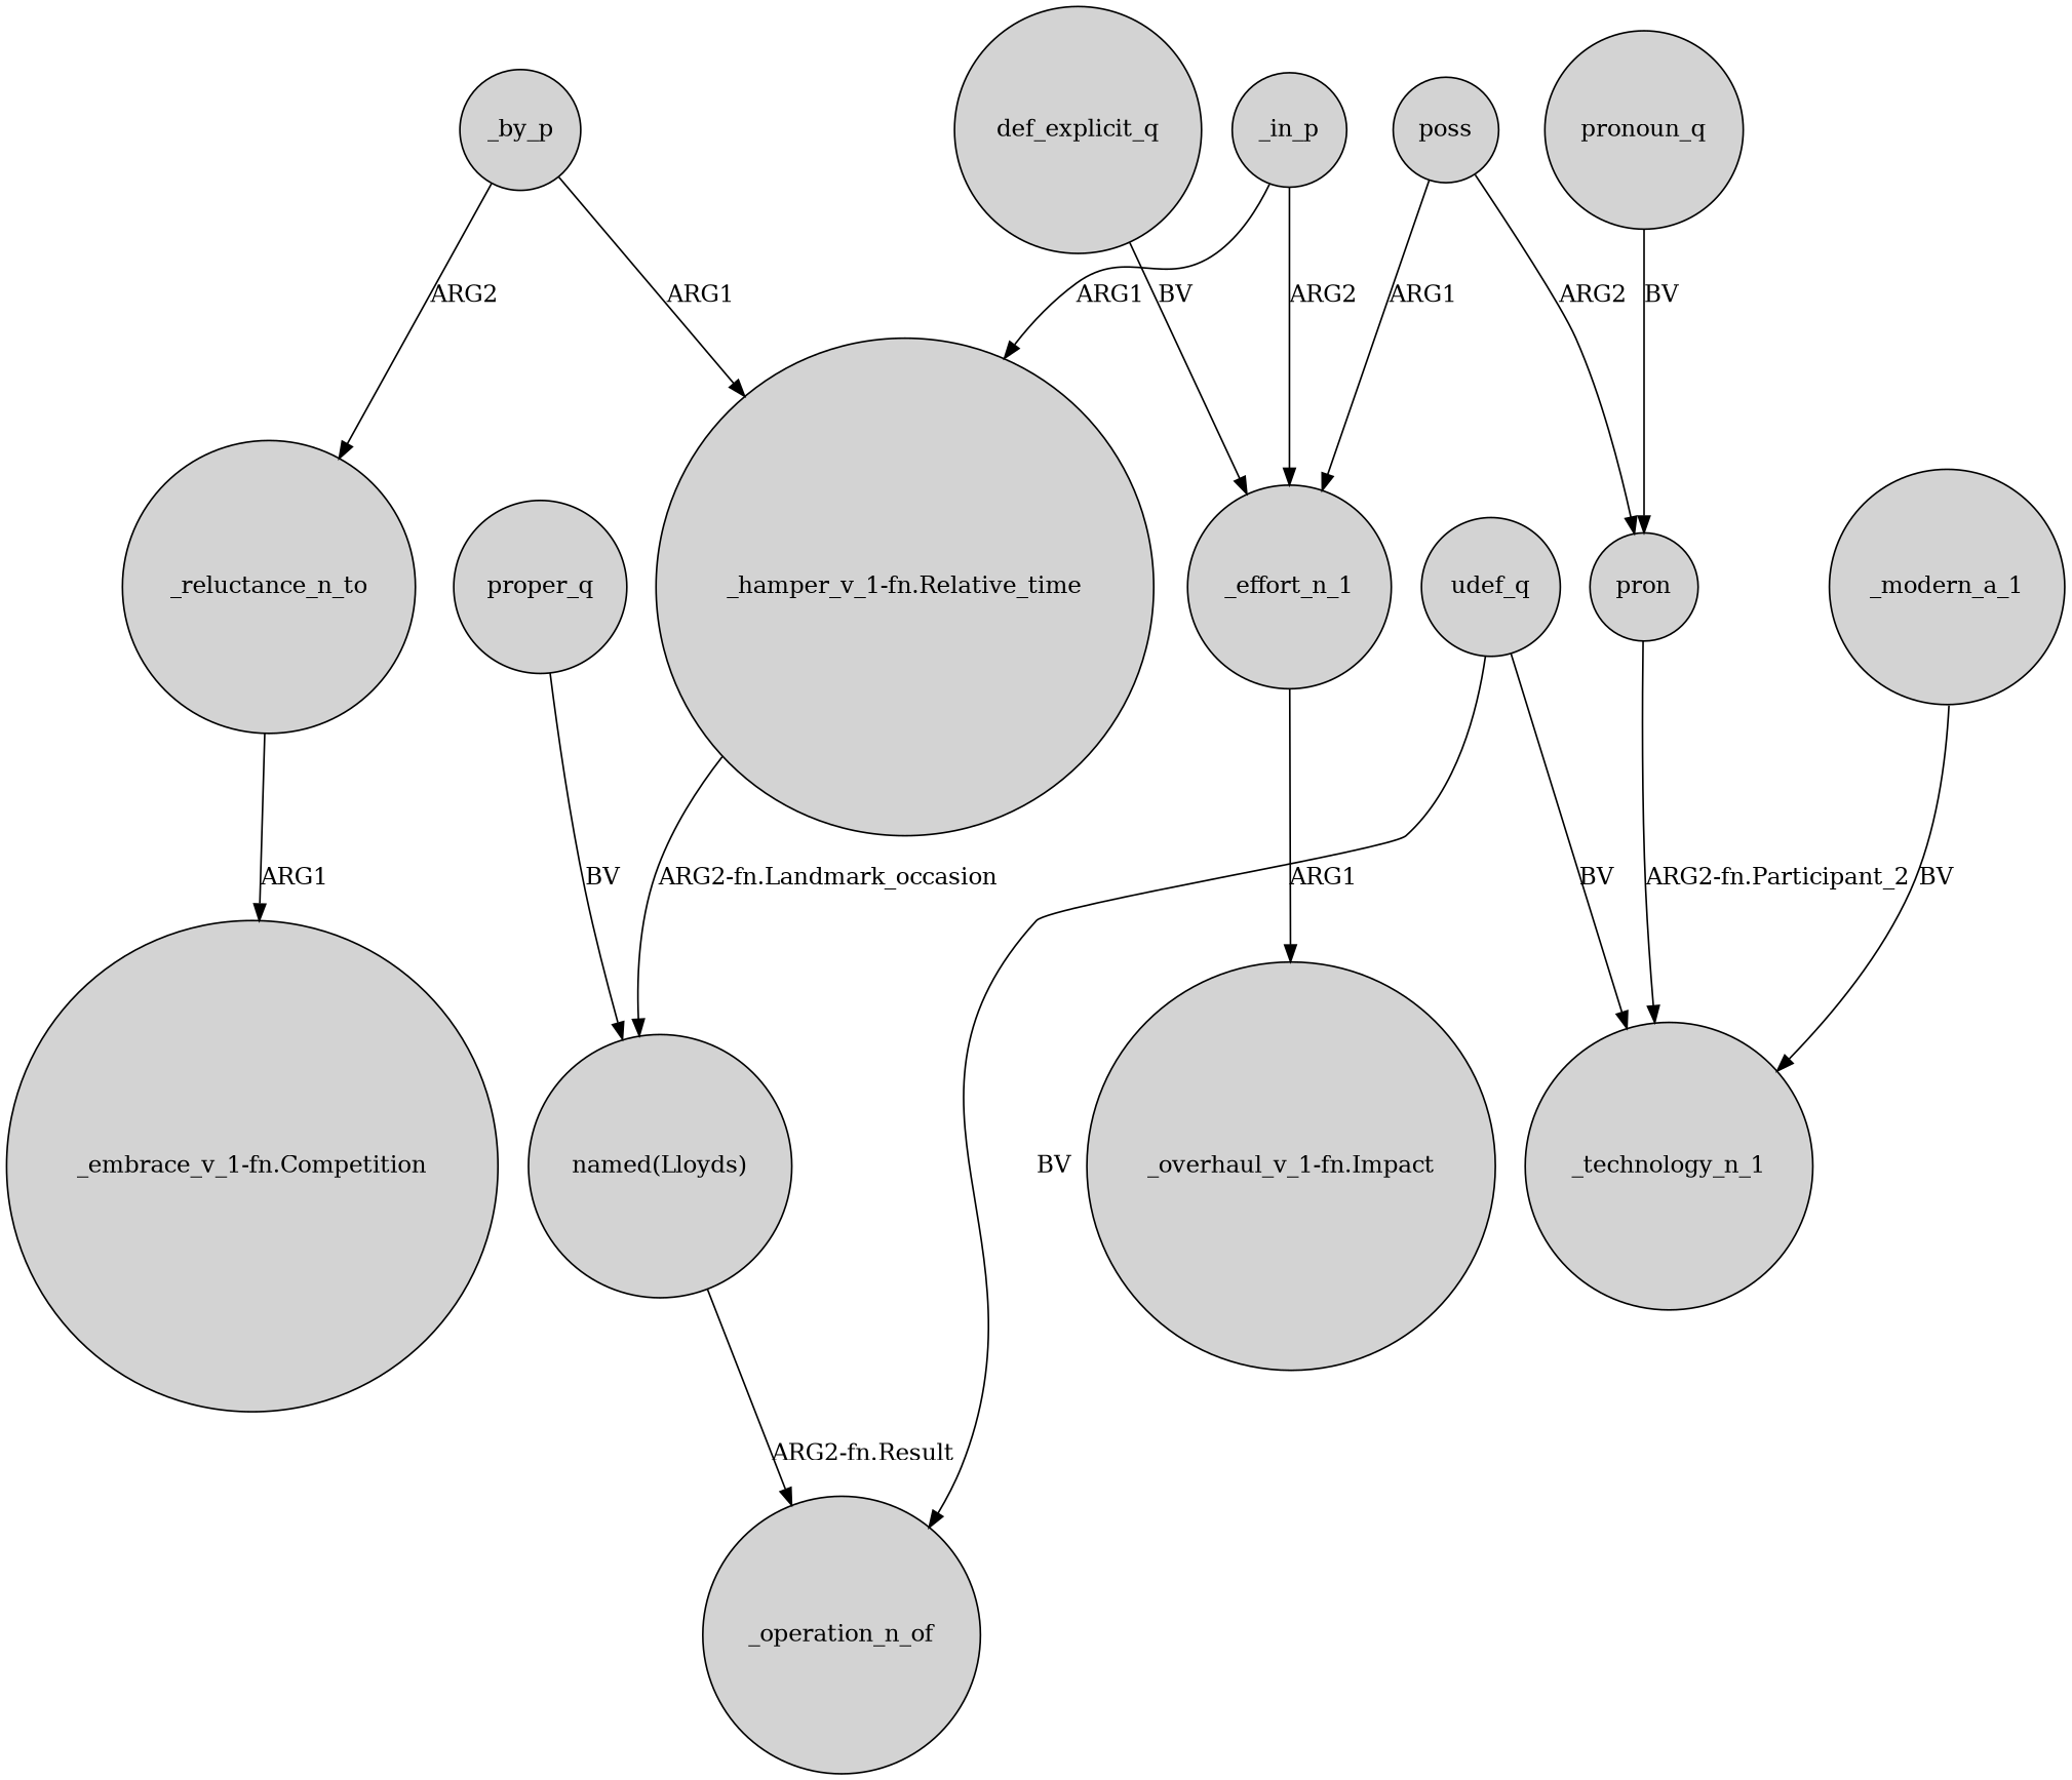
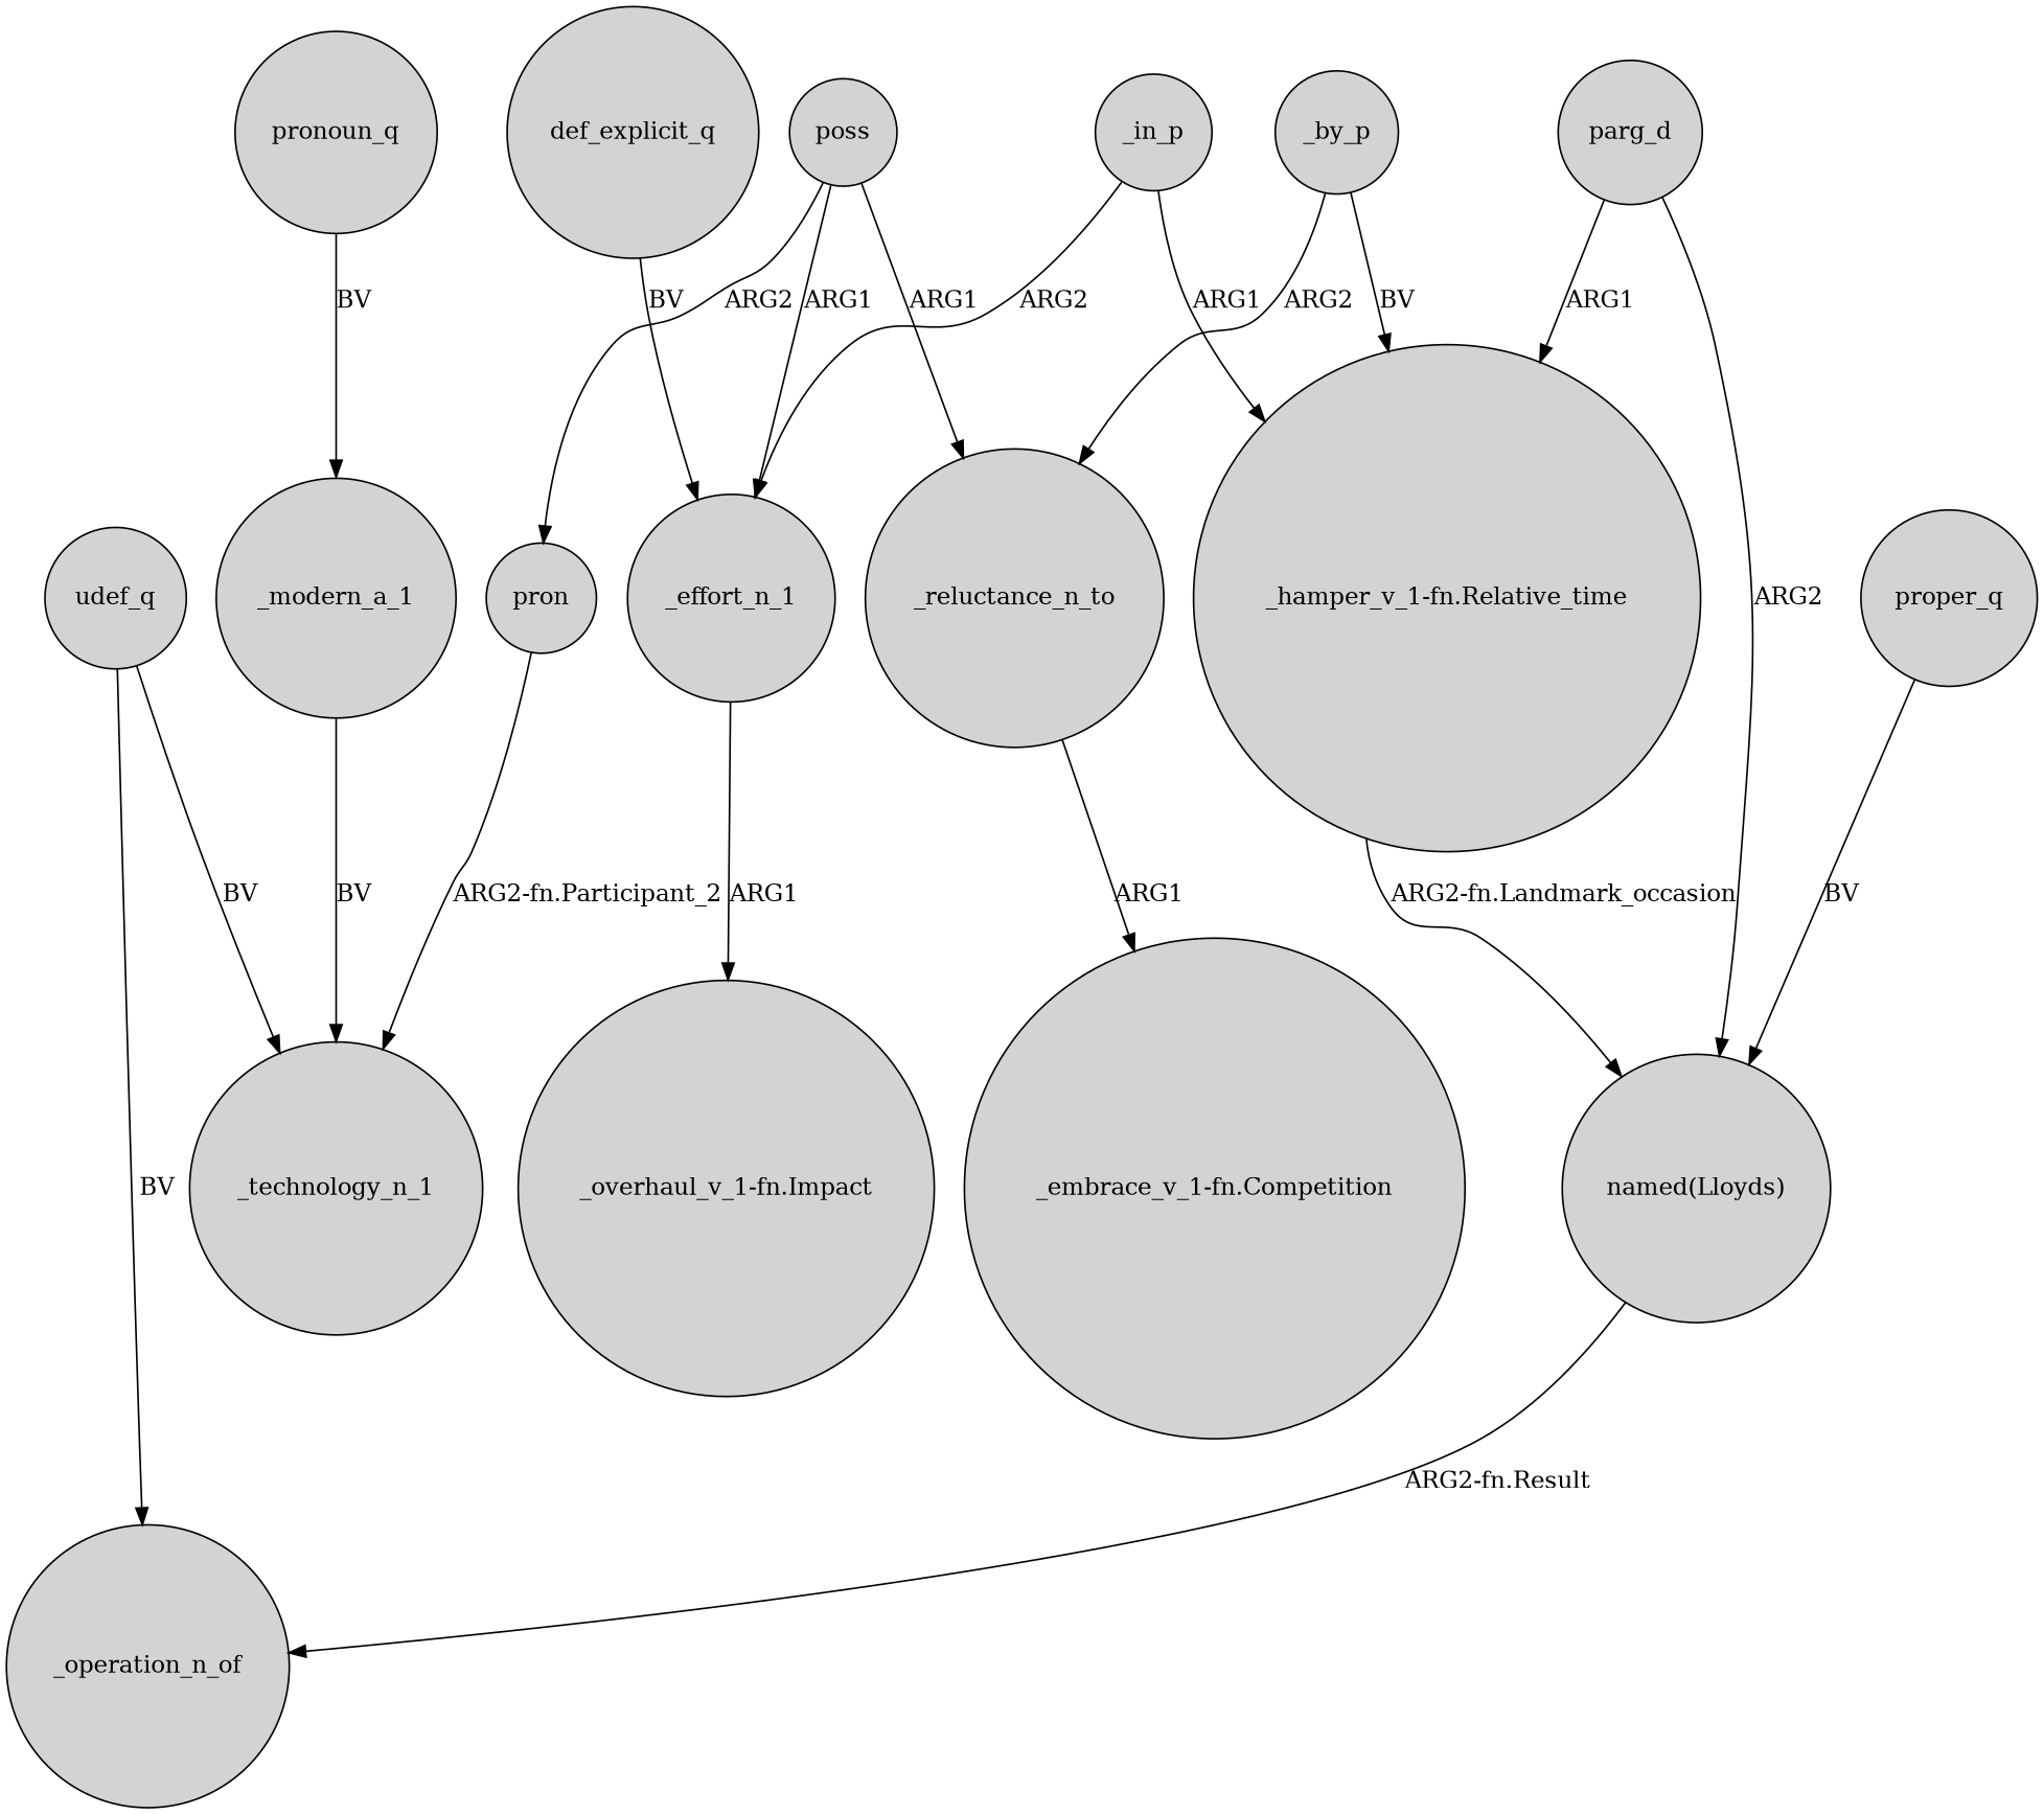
  digraph {
    node [shape=circle style=filled]
    _in_p
    "_hamper_v_1-fn.Relative_time"
    _effort_n_1
    "named(Lloyds)"
    "_overhaul_v_1-fn.Impact"
    _operation_n_of
    def_explicit_q
    _reluctance_n_to
    "_embrace_v_1-fn.Competition"
    poss
    pron
    _technology_n_1
    udef_q
    pronoun_q
    _modern_a_1
    _by_p
+   parg_d
    proper_q
    _in_p -> "_hamper_v_1-fn.Relative_time" [label=ARG1]
    _in_p -> _effort_n_1 [label=ARG2]
    "_hamper_v_1-fn.Relative_time" -> "named(Lloyds)" [label="ARG2-fn.Landmark_occasion"]
    _effort_n_1 -> "_overhaul_v_1-fn.Impact" [label=ARG1]
    "named(Lloyds)" -> _operation_n_of [label="ARG2-fn.Result"]
    def_explicit_q -> _effort_n_1 [label=BV]
    _reluctance_n_to -> "_embrace_v_1-fn.Competition" [label=ARG1]
    poss -> _effort_n_1 [label=ARG1]
+   poss -> _reluctance_n_to [label=ARG1]
    poss -> pron [label=ARG2]
    pron -> _technology_n_1 [label="ARG2-fn.Participant_2"]
    udef_q -> _operation_n_of [label=BV]
    udef_q -> _technology_n_1 [label=BV]
-   pronoun_q -> pron [label=BV]
+   pronoun_q -> _modern_a_1 [label=BV]
    _modern_a_1 -> _technology_n_1 [label=BV]
-   _by_p -> "_hamper_v_1-fn.Relative_time" [label=ARG1]
+   _by_p -> "_hamper_v_1-fn.Relative_time" [label=BV]
    _by_p -> _reluctance_n_to [label=ARG2]
+   parg_d -> "_hamper_v_1-fn.Relative_time" [label=ARG1]
+   parg_d -> "named(Lloyds)" [label=ARG2]
    proper_q -> "named(Lloyds)" [label=BV]
  }
